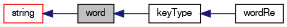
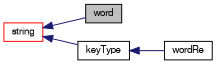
  digraph {
    rankdir=LR
    node [color=black fontname=FreeSans fontsize=10 shape=record]
    edge [color=midnightblue dir=back fontname=FreeSans fontsize=10 labelfontname=FreeSans labelfontsize=10 style=solid]
    n1 [fillcolor=grey75 fontcolor=black height=0.2 label=word style=filled width=0.4]
    n2 [height=0.2 label=keyType width=0.4]
    n3 [height=0.2 label=wordRe width=0.4]
    n4 [color=red height=0.2 label=string width=0.4]
-   n1 -> n2
+   n4 -> n2
    n2 -> n3
    n4 -> n1
  }
